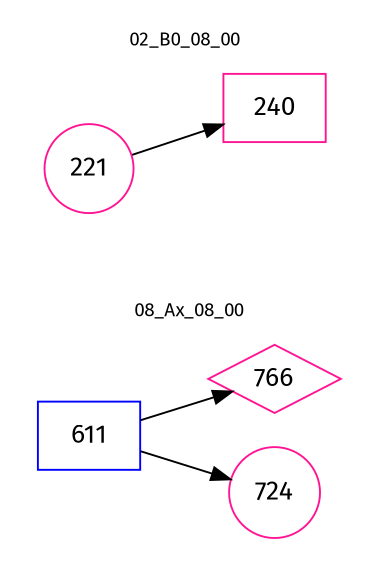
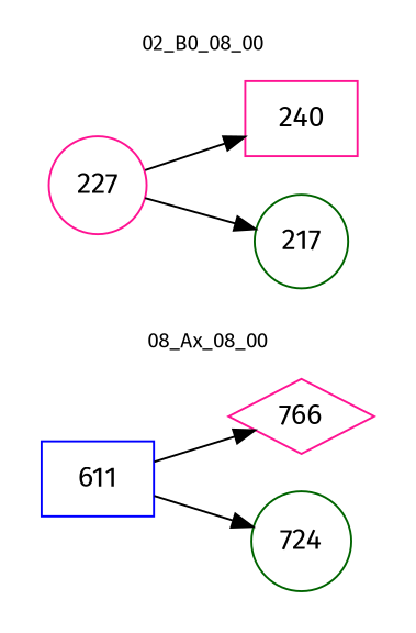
  digraph {
    fontname="Fira Sans"
    rankdir=LR
    node [color=deeppink fontname="Fira Sans" shape=circle]
    edge [color=black fontname="Fira Sans"]
    n1 [color=blue label=611 shape=box]
-   n2 [label=724]
+   n2 [color=darkgreen label=724]
    n3 [label=766 shape=diamond]
-   n4 [label=221]
+   n4 [label=227]
+   n5 [color=darkgreen label=217]
    n6 [label=240 shape=box]
    subgraph cluster_1 {
      color=white
      fontsize=10
      label="08_Ax_08_00"
      n1
      n2
      n3
    }
    subgraph cluster_2 {
      color=white
      fontsize=10
      label="02_B0_08_00"
      n4
+     n5
      n6
    }
    n1 -> n2
    n1 -> n3
+   n4 -> n5
    n4 -> n6
  }
